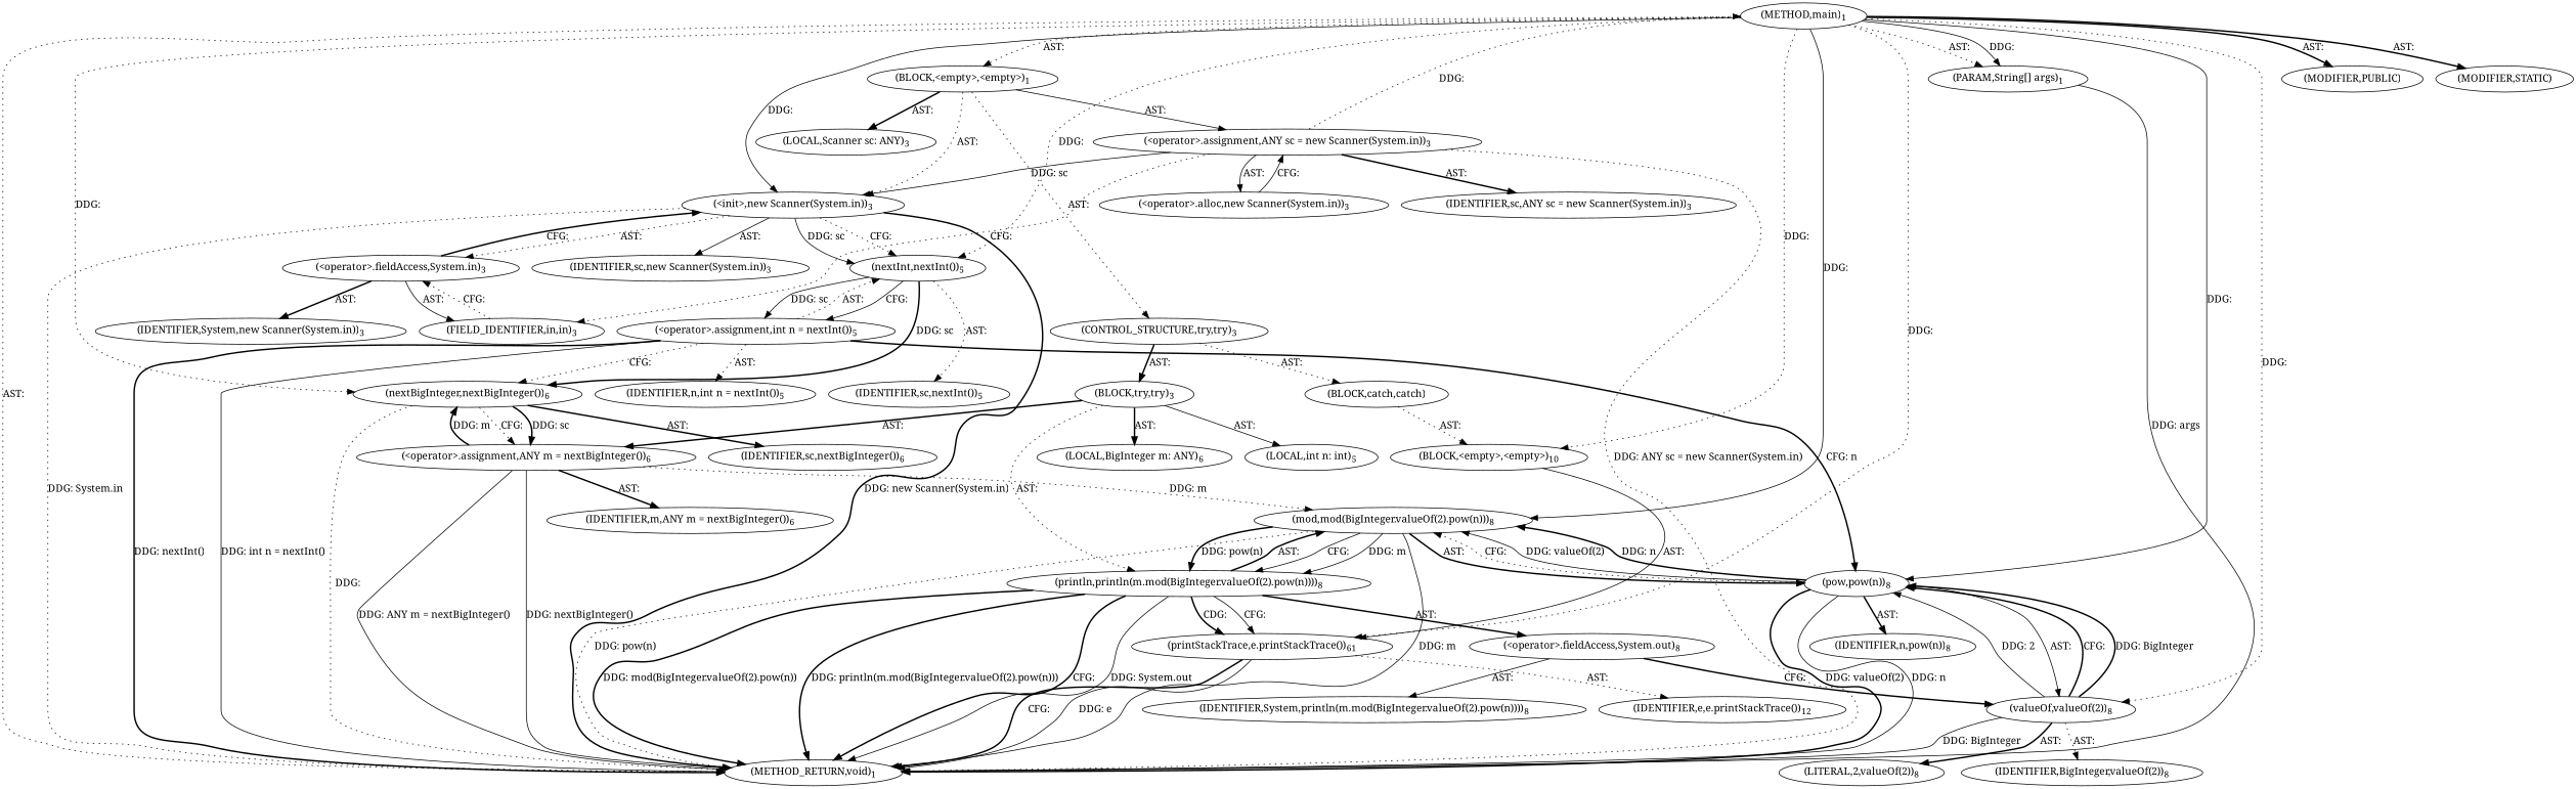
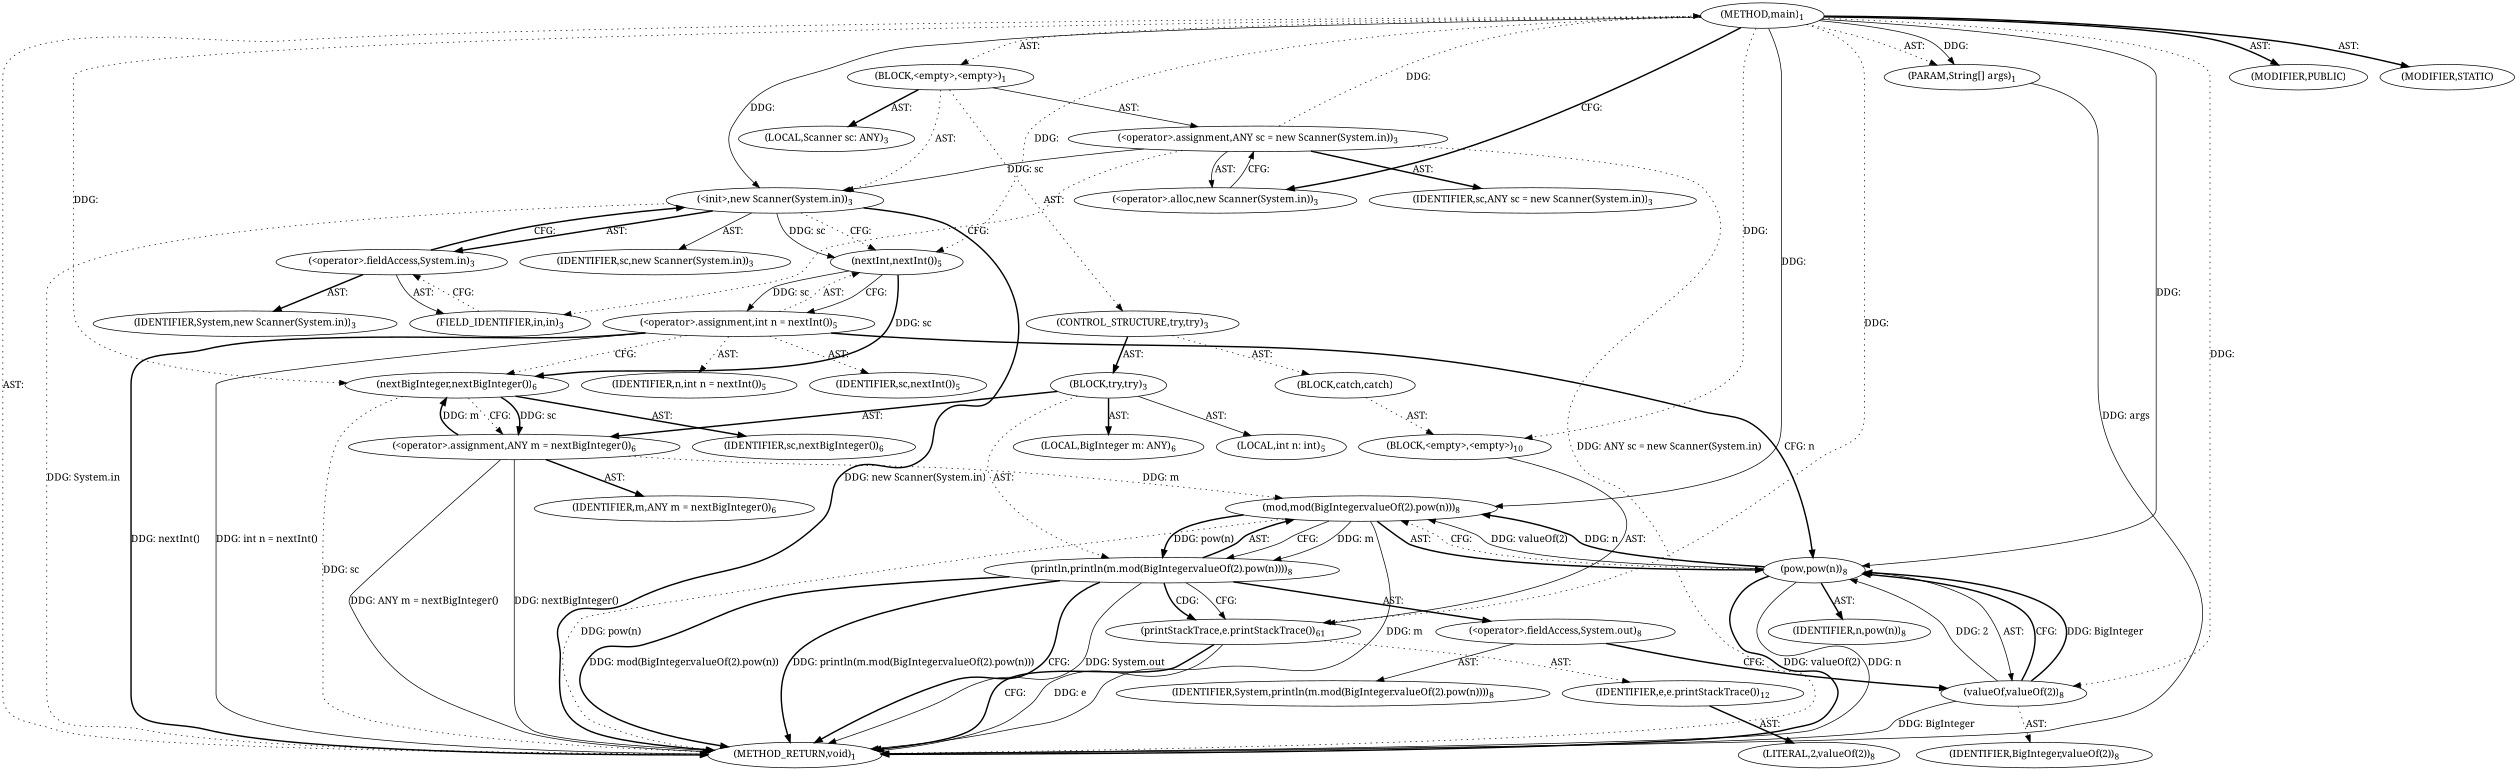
  digraph {
    fontname="Noto Serif"
    node [fontname="Noto Serif"]
    edge [fontname="Noto Serif" style=bold]
    n1 [label=<(METHOD,main)<SUB>1</SUB>>]
    n2 [label=<(PARAM,String[] args)<SUB>1</SUB>>]
    n3 [label=<(BLOCK,&lt;empty&gt;,&lt;empty&gt;)<SUB>1</SUB>>]
    n4 [label=<(&lt;operator&gt;.alloc,new Scanner(System.in))<SUB>3</SUB>>]
    n5 [label=<(&lt;init&gt;,new Scanner(System.in))<SUB>3</SUB>>]
    n6 [label=<(nextInt,nextInt())<SUB>5</SUB>>]
    n7 [label=<(nextBigInteger,nextBigInteger())<SUB>6</SUB>>]
    n8 [label=<(mod,mod(BigInteger.valueOf(2).pow(n)))<SUB>8</SUB>>]
    n9 [label=<(pow,pow(n))<SUB>8</SUB>>]
    n10 [label=<(valueOf,valueOf(2))<SUB>8</SUB>>]
    n11 [label=<(BLOCK,&lt;empty&gt;,&lt;empty&gt;)<SUB>10</SUB>>]
    n12 [label=<(printStackTrace,e.printStackTrace())<SUB>61</SUB>>]
    n13 [label=<(MODIFIER,PUBLIC)>]
    n14 [label=<(MODIFIER,STATIC)>]
    n15 [label=<(METHOD_RETURN,void)<SUB>1</SUB>>]
    n16 [label=<(&lt;operator&gt;.assignment,ANY sc = new Scanner(System.in))<SUB>3</SUB>>]
    n17 [label=<(LOCAL,Scanner sc: ANY)<SUB>3</SUB>>]
    n18 [label=<(CONTROL_STRUCTURE,try,try)<SUB>3</SUB>>]
    n19 [label=<(IDENTIFIER,sc,ANY sc = new Scanner(System.in))<SUB>3</SUB>>]
    n20 [label=<(FIELD_IDENTIFIER,in,in)<SUB>3</SUB>>]
    n21 [label=<(IDENTIFIER,sc,new Scanner(System.in))<SUB>3</SUB>>]
    n22 [label=<(&lt;operator&gt;.fieldAccess,System.in)<SUB>3</SUB>>]
    n23 [label=<(&lt;operator&gt;.assignment,int n = nextInt())<SUB>5</SUB>>]
    n24 [label=<(IDENTIFIER,sc,nextInt())<SUB>5</SUB>>]
    n25 [label=<(&lt;operator&gt;.assignment,ANY m = nextBigInteger())<SUB>6</SUB>>]
    n26 [label=<(IDENTIFIER,sc,nextBigInteger())<SUB>6</SUB>>]
    n27 [label=<(println,println(m.mod(BigInteger.valueOf(2).pow(n))))<SUB>8</SUB>>]
    n28 [label=<(IDENTIFIER,n,pow(n))<SUB>8</SUB>>]
    n29 [label=<(IDENTIFIER,BigInteger,valueOf(2))<SUB>8</SUB>>]
    n30 [label=<(LITERAL,2,valueOf(2))<SUB>8</SUB>>]
    n31 [label=<(IDENTIFIER,e,e.printStackTrace())<SUB>12</SUB>>]
    n32 [label=<(BLOCK,try,try)<SUB>3</SUB>>]
    n33 [label=<(BLOCK,catch,catch)>]
    n34 [label=<(IDENTIFIER,System,new Scanner(System.in))<SUB>3</SUB>>]
    n35 [label=<(LOCAL,int n: int)<SUB>5</SUB>>]
    n36 [label=<(LOCAL,BigInteger m: ANY)<SUB>6</SUB>>]
    n37 [label=<(IDENTIFIER,n,int n = nextInt())<SUB>5</SUB>>]
    n38 [label=<(IDENTIFIER,m,ANY m = nextBigInteger())<SUB>6</SUB>>]
    n39 [label=<(&lt;operator&gt;.fieldAccess,System.out)<SUB>8</SUB>>]
    n40 [label=<(IDENTIFIER,System,println(m.mod(BigInteger.valueOf(2).pow(n))))<SUB>8</SUB>>]
    n1 -> n2 [label="AST: " style=dotted]
    n1 -> n2 [label="DDG: " style=solid]
    n1 -> n3 [label="AST: " style=dotted]
+   n1 -> n4 [label="CFG: "]
    n1 -> n5 [label="DDG: " style=solid]
    n1 -> n6 [label="DDG: " style=dotted]
    n1 -> n7 [label="DDG: " style=dotted]
    n1 -> n8 [label="DDG: " style=solid]
    n1 -> n9 [label="DDG: " style=solid]
    n1 -> n10 [label="DDG: " style=dotted]
    n1 -> n11 [label="DDG: " style=dotted]
    n1 -> n12 [label="DDG: " style=dotted]
    n1 -> n13 [label="AST: "]
    n1 -> n14 [label="AST: "]
    n1 -> n15 [label="AST: " style=dotted]
    n2 -> n15 [label="DDG: args" style=solid]
    n3 -> n5 [label="AST: " style=dotted]
    n3 -> n16 [label="AST: " style=solid]
    n3 -> n17 [label="AST: "]
    n3 -> n18 [label="AST: " style=dotted]
    n4 -> n16 [label="CFG: " style=solid]
    n5 -> n6 [label="CFG: " style=dotted]
    n5 -> n6 [label="DDG: sc" style=solid]
    n5 -> n15 [label="DDG: System.in" style=dotted]
    n5 -> n15 [label="DDG: new Scanner(System.in)"]
    n5 -> n21 [label="AST: " style=solid]
-   n5 -> n22 [label="AST: " style=dotted]
+   n5 -> n22 [label="AST: "]
    n6 -> n7 [label="DDG: sc"]
    n6 -> n23 [label="CFG: " style=solid]
    n6 -> n23 [label="DDG: sc" style=solid]
-   n6 -> n24 [label="AST: " style=dotted]
-   n7 -> n15 [label="DDG: " style=dotted]
+   n23 -> n24 [label="AST: " style=dotted]
+   n7 -> n15 [label="DDG: sc" style=dotted]
    n7 -> n25 [label="CFG: " style=dotted]
    n7 -> n25 [label="DDG: sc"]
    n7 -> n26 [label="AST: "]
    n8 -> n9 [label="AST: "]
    n8 -> n15 [label="DDG: m" style=solid]
    n8 -> n15 [label="DDG: pow(n)" style=dotted]
    n8 -> n27 [label="CFG: " style=solid]
    n8 -> n27 [label="DDG: m" style=solid]
    n8 -> n27 [label="DDG: pow(n)"]
    n9 -> n8 [label="CFG: " style=dotted]
    n9 -> n8 [label="DDG: valueOf(2)" style=solid]
    n9 -> n8 [label="DDG: n"]
    n9 -> n10 [label="AST: " style=solid]
    n9 -> n15 [label="DDG: valueOf(2)"]
    n9 -> n15 [label="DDG: n" style=solid]
    n9 -> n28 [label="AST: "]
    n10 -> n9 [label="CFG: "]
    n10 -> n9 [label="DDG: BigInteger"]
    n10 -> n9 [label="DDG: 2" style=solid]
    n10 -> n15 [label="DDG: BigInteger" style=solid]
    n10 -> n29 [label="AST: " style=dotted]
-   n10 -> n30 [label="AST: "]
+   n31 -> n30 [label="AST: "]
    n11 -> n12 [label="AST: " style=solid]
    n12 -> n15 [label="CFG: "]
    n12 -> n15 [label="DDG: e" style=solid]
    n12 -> n31 [label="AST: " style=dotted]
    n16 -> n1 [label="DDG: " style=dotted]
    n16 -> n4 [label="AST: " style=solid]
    n16 -> n5 [label="DDG: sc" style=solid]
    n16 -> n15 [label="DDG: ANY sc = new Scanner(System.in)" style=dotted]
    n16 -> n19 [label="AST: "]
    n16 -> n20 [label="CFG: " style=dotted]
    n18 -> n32 [label="AST: "]
    n18 -> n33 [label="AST: " style=dotted]
    n20 -> n22 [label="CFG: " style=dotted]
    n22 -> n5 [label="CFG: "]
    n22 -> n20 [label="AST: " style=solid]
    n22 -> n34 [label="AST: "]
    n23 -> n6 [label="AST: " style=dotted]
    n23 -> n7 [label="CFG: " style=dotted]
    n23 -> n9 [label="CFG: n"]
    n23 -> n15 [label="DDG: nextInt()"]
    n23 -> n15 [label="DDG: int n = nextInt()" style=solid]
    n23 -> n37 [label="AST: " style=dotted]
    n25 -> n7 [label="DDG: m"]
    n25 -> n8 [label="DDG: m" style=dotted]
    n25 -> n15 [label="DDG: nextBigInteger()" style=solid]
    n25 -> n15 [label="DDG: ANY m = nextBigInteger()" style=solid]
    n25 -> n38 [label="AST: "]
    n27 -> n8 [label="AST: "]
    n27 -> n12 [label="CFG: " style=solid]
    n27 -> n12 [label="CDG: "]
    n27 -> n15 [label="CFG: "]
    n27 -> n15 [label="DDG: System.out" style=solid]
    n27 -> n15 [label="DDG: mod(BigInteger.valueOf(2).pow(n))"]
    n27 -> n15 [label="DDG: println(m.mod(BigInteger.valueOf(2).pow(n)))"]
    n27 -> n39 [label="AST: "]
    n32 -> n25 [label="AST: "]
    n32 -> n27 [label="AST: " style=dotted]
    n32 -> n35 [label="AST: " style=solid]
    n32 -> n36 [label="AST: "]
    n33 -> n11 [label="AST: " style=dotted]
    n39 -> n10 [label="CFG: "]
    n39 -> n40 [label="AST: " style=solid]
  }
